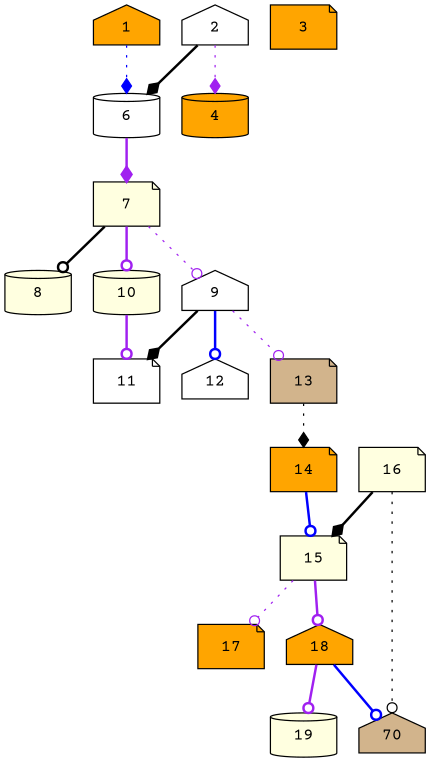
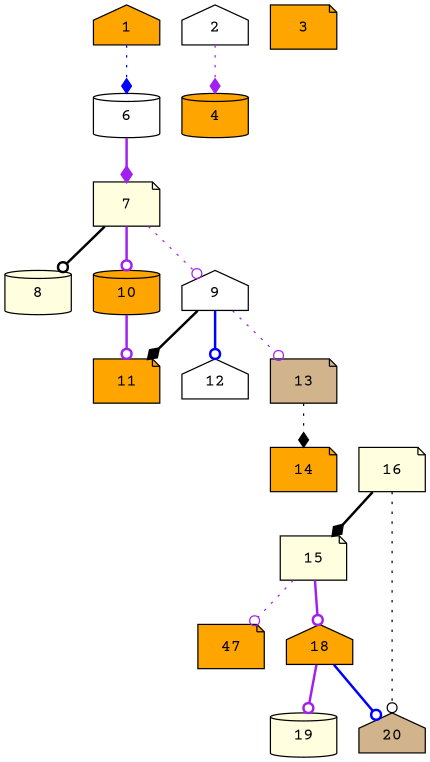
  digraph {
    fontname="Courier Prime"
    node [alpha=0.15 fillcolor=orange fontname="Courier Prime" shape=note style=filled]
    edge [arrowhead=odot color=purple fontname="Courier Prime" style=bold]
    1 [alpha=0.13 expect_size=25262080 shape=house]
    6 [alpha=0.11 expect_size=36162560 fillcolor=white shape=cylinder]
    7 [alpha=0.13 expect_size=23452672 fillcolor=lightyellow]
    8 [expect_size=49703936 fillcolor=lightyellow shape=cylinder]
    9 [alpha=0.16 expect_size=32987136 fillcolor=white shape=house]
-   10 [alpha=0.12 expect_size=37278720 fillcolor=lightyellow shape=cylinder]
+   10 [alpha=0.12 expect_size=37278720 shape=cylinder]
    2 [expect_size=26765312 fillcolor=white shape=house]
    4 [alpha=0.03 expect_size=50670592 shape=cylinder]
    3 [alpha=0.00 expect_size=24682496]
-   11 [alpha=0.02 expect_size=5595136 fillcolor=white]
+   11 [alpha=0.02 expect_size=5595136]
    12 [alpha=0.00 expect_size=37063680 fillcolor=white shape=house]
    13 [expect_size=25759744 fillcolor=tan]
    14 [alpha=0.17 expect_size=26611712]
    15 [alpha=0.10 expect_size=33926144 fillcolor=lightyellow]
-   17 [alpha=0.06 expect_size=31918080]
+   17 [alpha=0.06 expect_size=31918080 label=47]
    18 [alpha=0.04 expect_size=16057344 shape=house]
    16 [alpha=0.02 expect_size=52025344 fillcolor=lightyellow]
-   20 [alpha=0.07 expect_size=43704320 fillcolor=tan shape=house label=70]
+   20 [alpha=0.07 expect_size=43704320 fillcolor=tan shape=house]
    19 [alpha=0.04 expect_size=52179968 fillcolor=lightyellow shape=cylinder]
    1 -> 6 [arrowhead=diamond color=blue style=dotted]
    6 -> 7 [arrowhead=diamond]
    7 -> 8 [color=black]
    7 -> 9 [style=dotted]
    7 -> 10
    9 -> 11 [arrowhead=diamond color=black]
    9 -> 12 [color=blue]
    9 -> 13 [style=dotted]
    10 -> 11
-   2 -> 6 [arrowhead=diamond color=black]
    2 -> 4 [arrowhead=diamond style=dotted]
    13 -> 14 [arrowhead=diamond color=black style=dotted]
-   14 -> 15 [color=blue]
    15 -> 17 [style=dotted]
    15 -> 18
    18 -> 20 [color=blue]
    18 -> 19
    16 -> 15 [arrowhead=diamond color=black]
    16 -> 20 [color=black style=dotted]
  }
